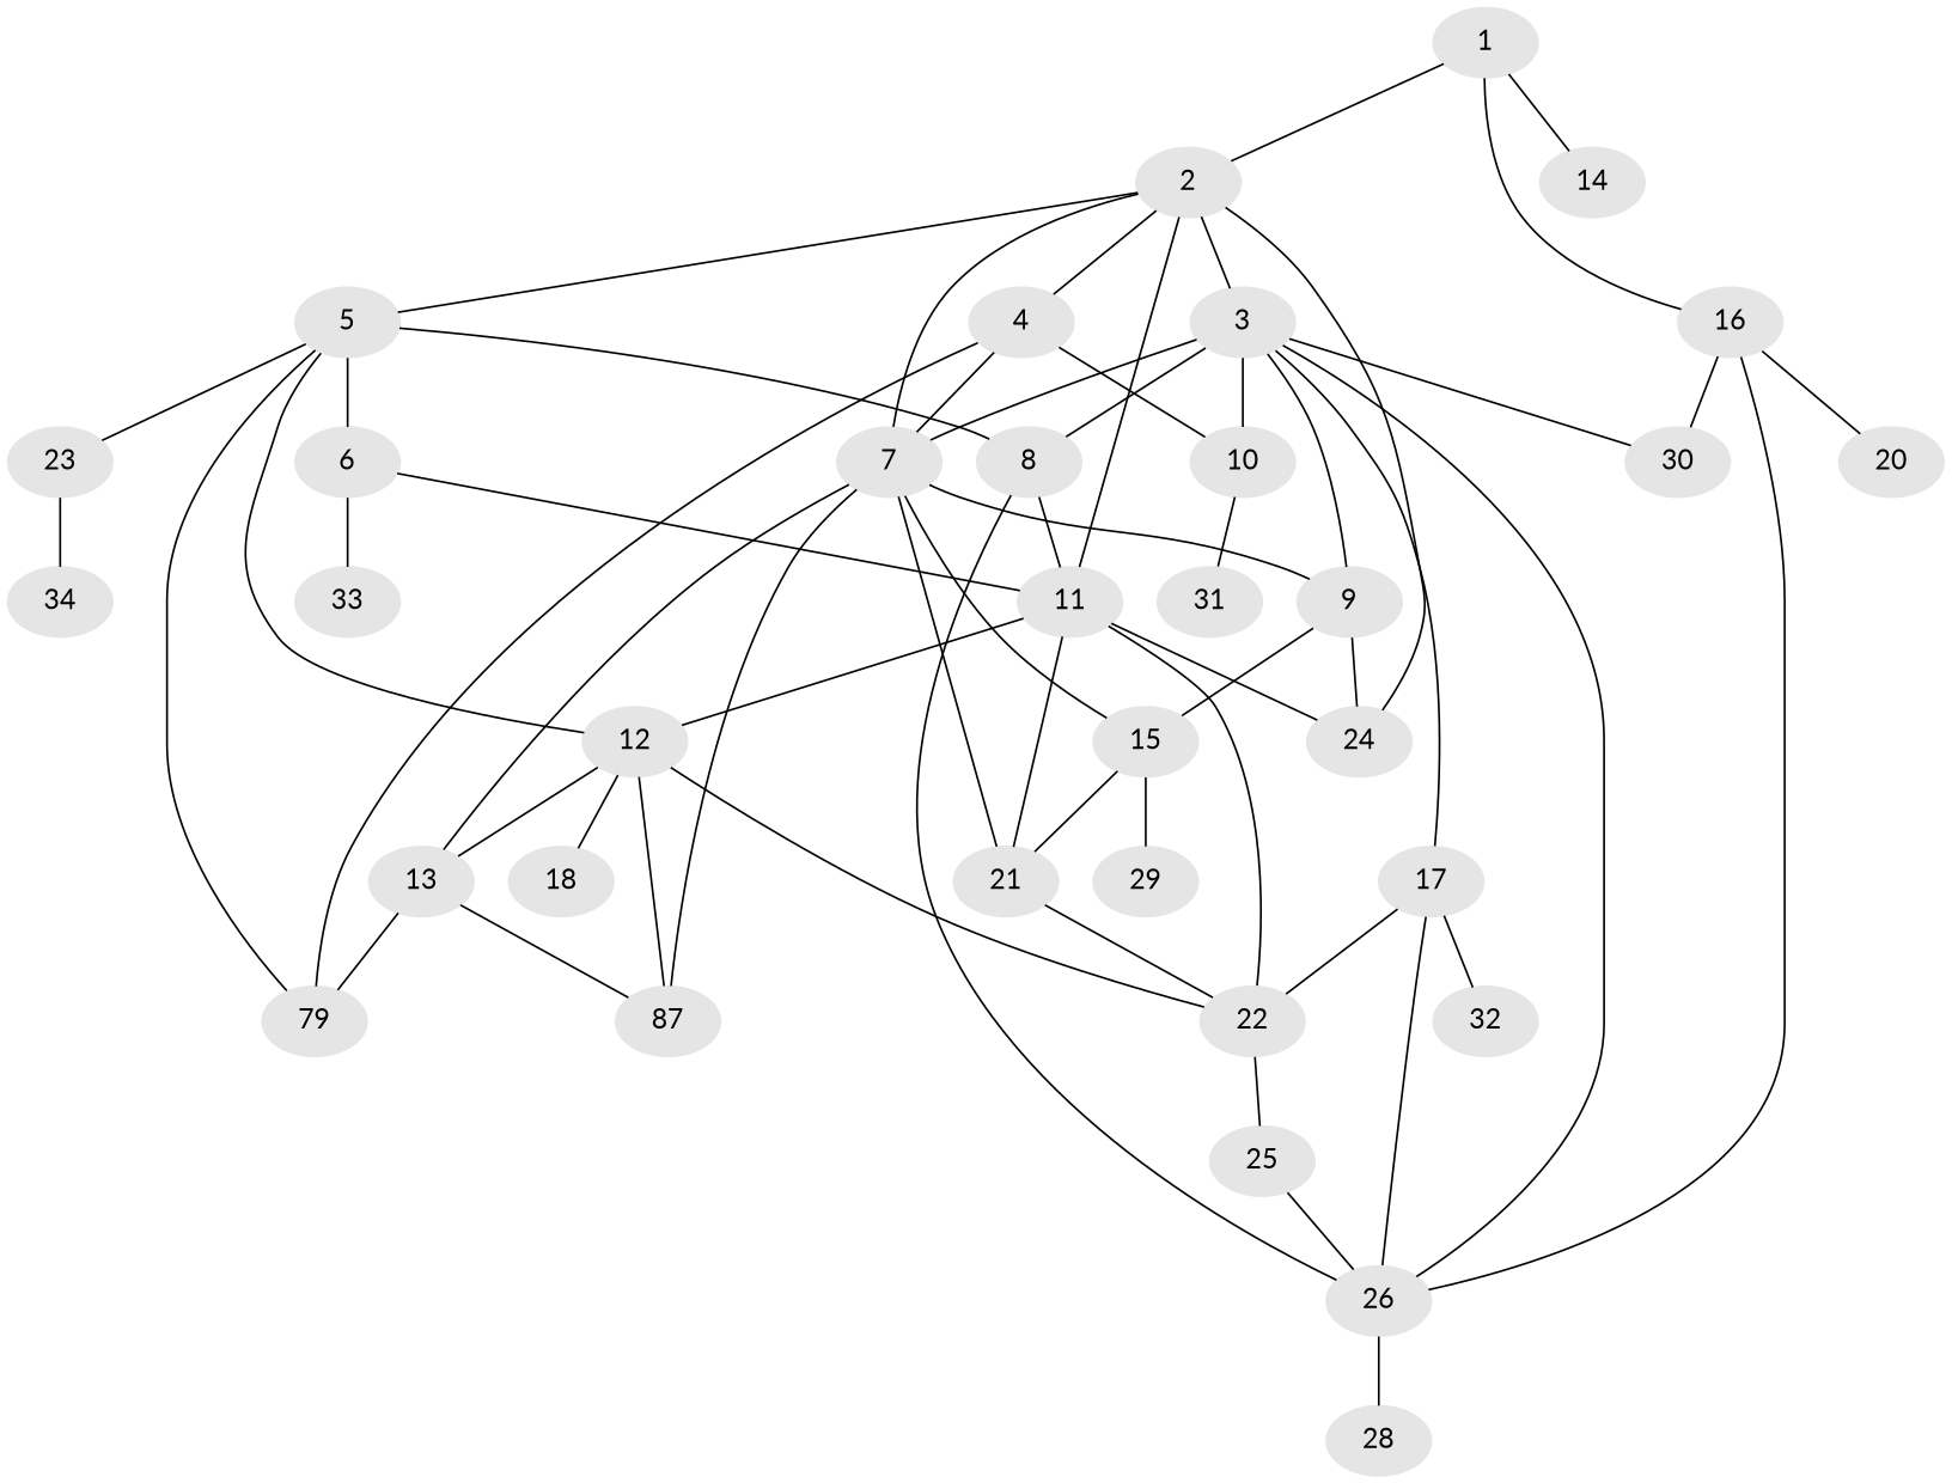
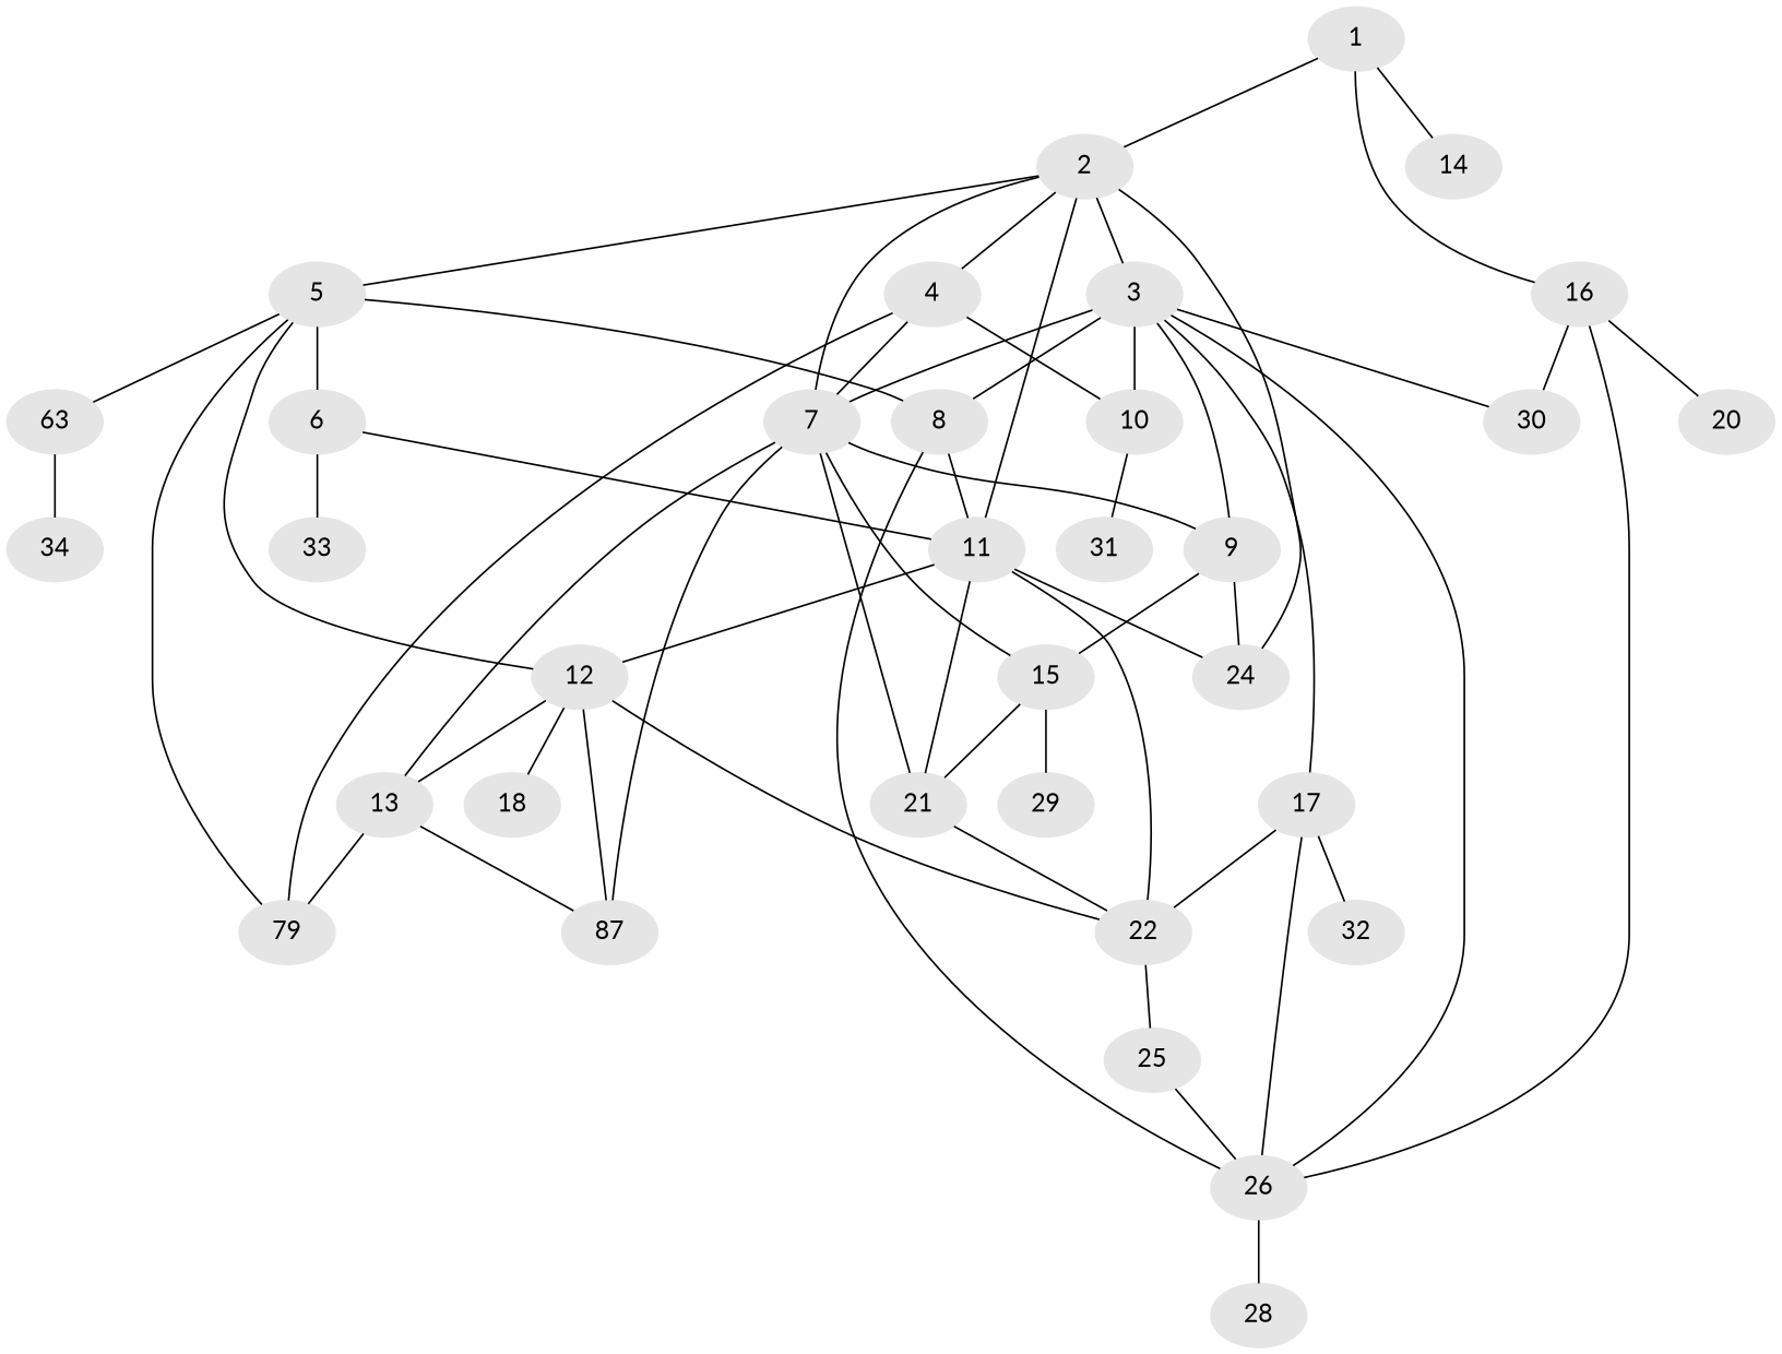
  graph {
    fontname=Lato
    node [color=gray90 fontname=Lato style=filled]
    edge [fontname=Lato weight=1.0]
    1
    2
    14
    16
    3
    4
    5
    7
    11
    24
    26
    30
    20
    8
    9
    10
    17
    n18 [label=79]
    6
    12
-   23
+   23 [label=63]
    13
    15
    21
    n25 [label=87]
    22
    31
    32
    28
    33
    18
    34
    29
    25
    1 -- 2
    1 -- 14
    1 -- 16
    2 -- 3 [weight=2.0]
    2 -- 4
    2 -- 5
    2 -- 7
    2 -- 11
    2 -- 24
    16 -- 26
    16 -- 30
    16 -- 20
    3 -- 7 [weight=2.0]
    3 -- 26
    3 -- 30
    3 -- 8
    3 -- 9
    3 -- 10
    3 -- 17
    4 -- 7
    4 -- 10
    4 -- n18
    5 -- 8 [weight=2.0]
    5 -- n18
    5 -- 6
    5 -- 12
    5 -- 23
    7 -- 9 [weight=4.0]
    7 -- 13 [weight=2.0]
    7 -- 15
    7 -- 21
    7 -- n25
    11 -- 24
    11 -- 12
    11 -- 21
    11 -- 22
    26 -- 28
    8 -- 11
    8 -- 26
    9 -- 24
    9 -- 15 [weight=2.0]
    10 -- 31
    17 -- 26
    17 -- 22
    17 -- 32
    6 -- 11
    6 -- 33
    12 -- 13
    12 -- n25
    12 -- 22
    12 -- 18
    23 -- 34
    13 -- n18
    13 -- n25
    15 -- 21
    15 -- 29
    21 -- 22
    22 -- 25
    25 -- 26
  }
